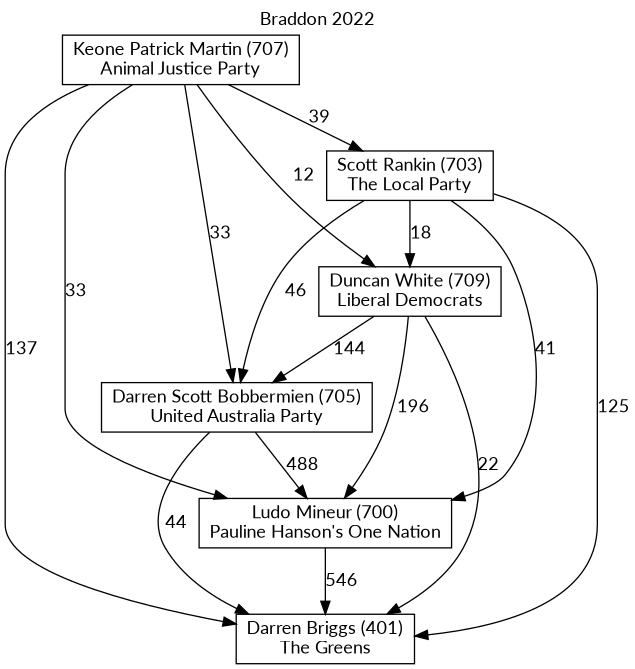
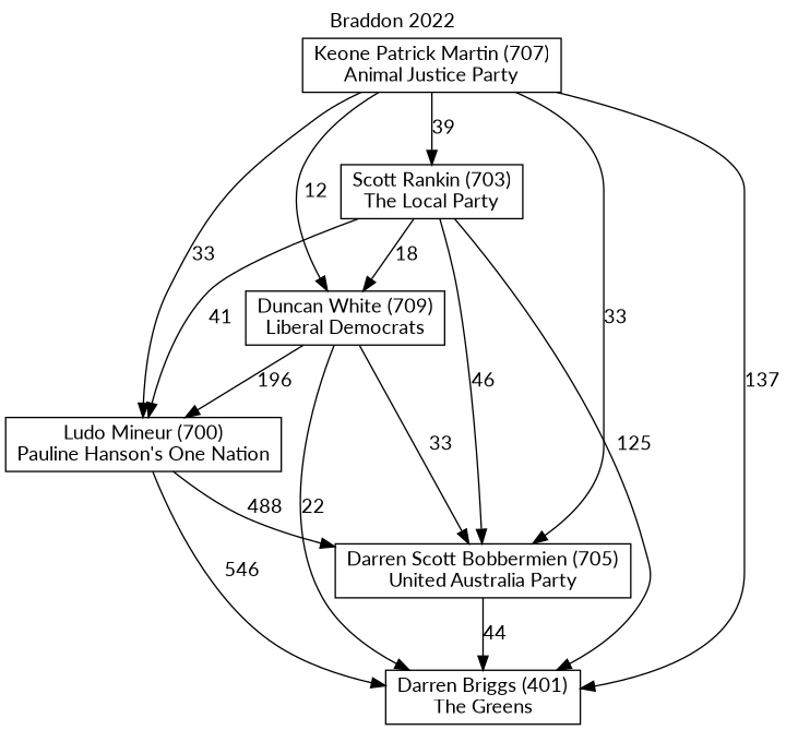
  digraph {
    fontname=Lato
    label="Braddon 2022"
    labelloc=t
    mclimit=10
    node [fontname=Lato shape=box]
    edge [fontname=Lato]
    n1 [label="Duncan White (709)\nLiberal Democrats"]
    n2 [label="Ludo Mineur (700)\nPauline Hanson's One Nation"]
    n3 [label="Darren Briggs (401)\nThe Greens"]
    n4 [label="Darren Scott Bobbermien (705)\nUnited Australia Party"]
    n5 [label="Keone Patrick Martin (707)\nAnimal Justice Party"]
    n6 [label="Scott Rankin (703)\nThe Local Party"]
    n1 -> n2 [label=196]
    n1 -> n3 [label=22]
-   n1 -> n4 [label=144]
+   n1 -> n4 [label=33]
    n2 -> n3 [label=546]
-   n4 -> n2 [label=488]
+   n2 -> n4 [label=488]
    n4 -> n3 [label=44]
    n5 -> n1 [label=12]
    n5 -> n2 [label=33]
    n5 -> n3 [label=137]
    n5 -> n4 [label=33]
    n5 -> n6 [label=39]
    n6 -> n1 [label=18]
    n6 -> n2 [label=41]
    n6 -> n3 [label=125]
    n6 -> n4 [label=46]
  }
